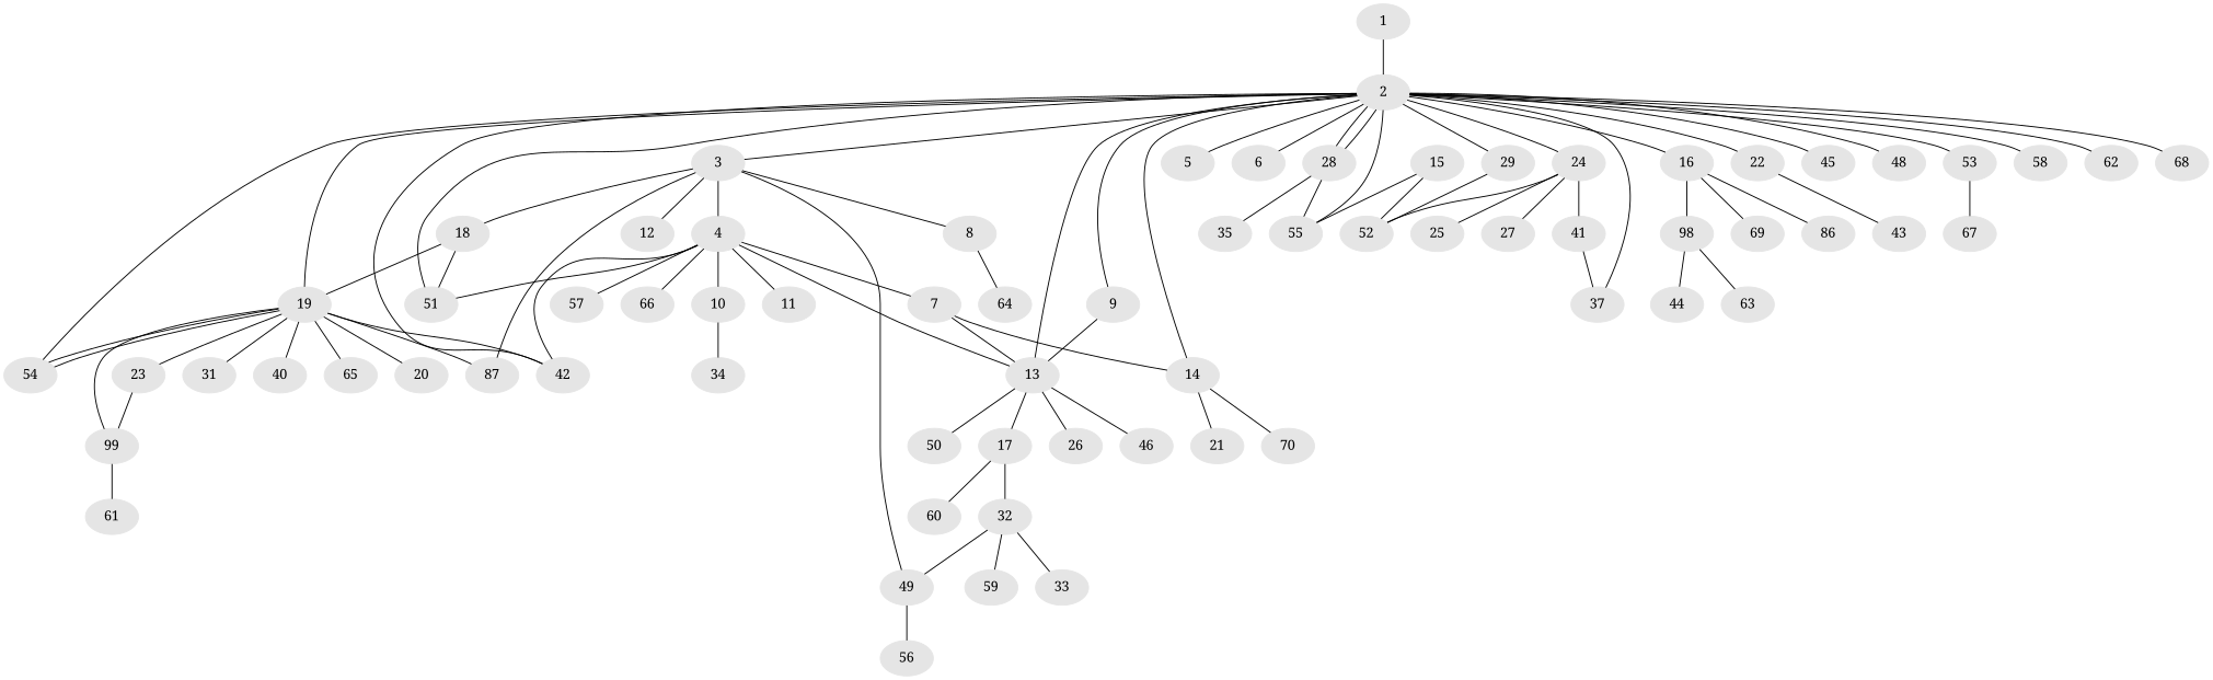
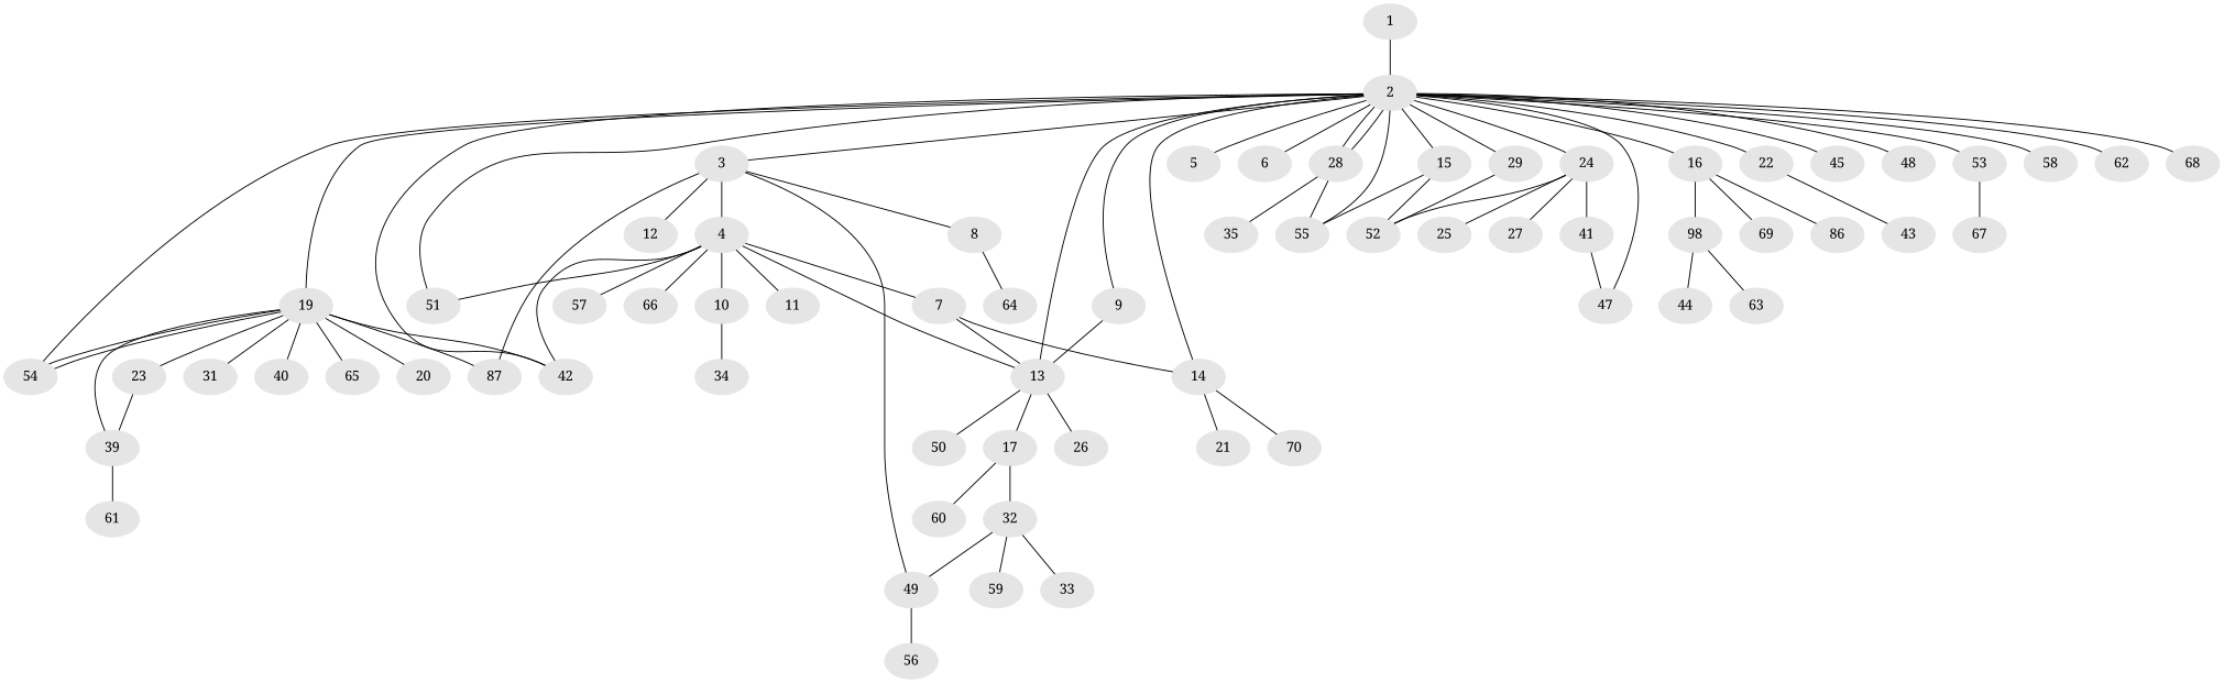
  graph {
    fontname="Noto Serif"
    node [color=gray90 fontname="Noto Serif" style=filled]
    edge [fontname="Noto Serif"]
    1
    2
    3
    5
    6
    9
    13
    14
    15
    16
    19
    22
    24
    28
    29
    42
    45
-   47 [label=37]
+   47
    48
    51
    53
    54
    55
    58
    62
    68
    4
    8
    12
-   18
    n31 [label=87]
    49
    17
    26
-   46
    50
    21
    n38 [label=70]
    52
    n40 [label=86]
    n41 [label=98]
    69
    20
    23
    31
-   39 [label=99]
+   39
    40
    65
    43
    25
    27
    41
    35
    67
    7
    10
    11
    57
    66
    64
    56
    34
    32
    60
    44
    63
    33
    59
    61
    1 -- 2
    2 -- 3
    2 -- 5
    2 -- 6
    2 -- 9
    2 -- 13
    2 -- 14
+   2 -- 15
    2 -- 16
    2 -- 19
    2 -- 22
    2 -- 24
    2 -- 28
    2 -- 28
    2 -- 29
    2 -- 42
    2 -- 45
    2 -- 47
    2 -- 48
    2 -- 51
    2 -- 53
    2 -- 54
    2 -- 55
    2 -- 58
    2 -- 62
    2 -- 68
    3 -- 4
    3 -- 8
    3 -- 12
-   3 -- 18
    3 -- n31
    3 -- 49
    9 -- 13
    13 -- 17
    13 -- 26
-   13 -- 46
    13 -- 50
    14 -- 21
    14 -- n38
    15 -- 55
    15 -- 52
    16 -- n40
    16 -- n41
    16 -- 69
    19 -- 42
    19 -- 54
    19 -- 54
    19 -- n31
    19 -- 20
    19 -- 23
    19 -- 31
    19 -- 39
    19 -- 40
    19 -- 65
    22 -- 43
    24 -- 52
    24 -- 25
    24 -- 27
    24 -- 41
    28 -- 55
    28 -- 35
    29 -- 52
    53 -- 67
    4 -- 13
    4 -- 42
    4 -- 51
    4 -- 7
    4 -- 10
    4 -- 11
    4 -- 57
    4 -- 66
    8 -- 64
-   18 -- 19
-   18 -- 51
    49 -- 56
    17 -- 32
    17 -- 60
    n41 -- 44
    n41 -- 63
    23 -- 39
    39 -- 61
    41 -- 47
    7 -- 13
    7 -- 14
    10 -- 34
    32 -- 49
    32 -- 33
    32 -- 59
  }
